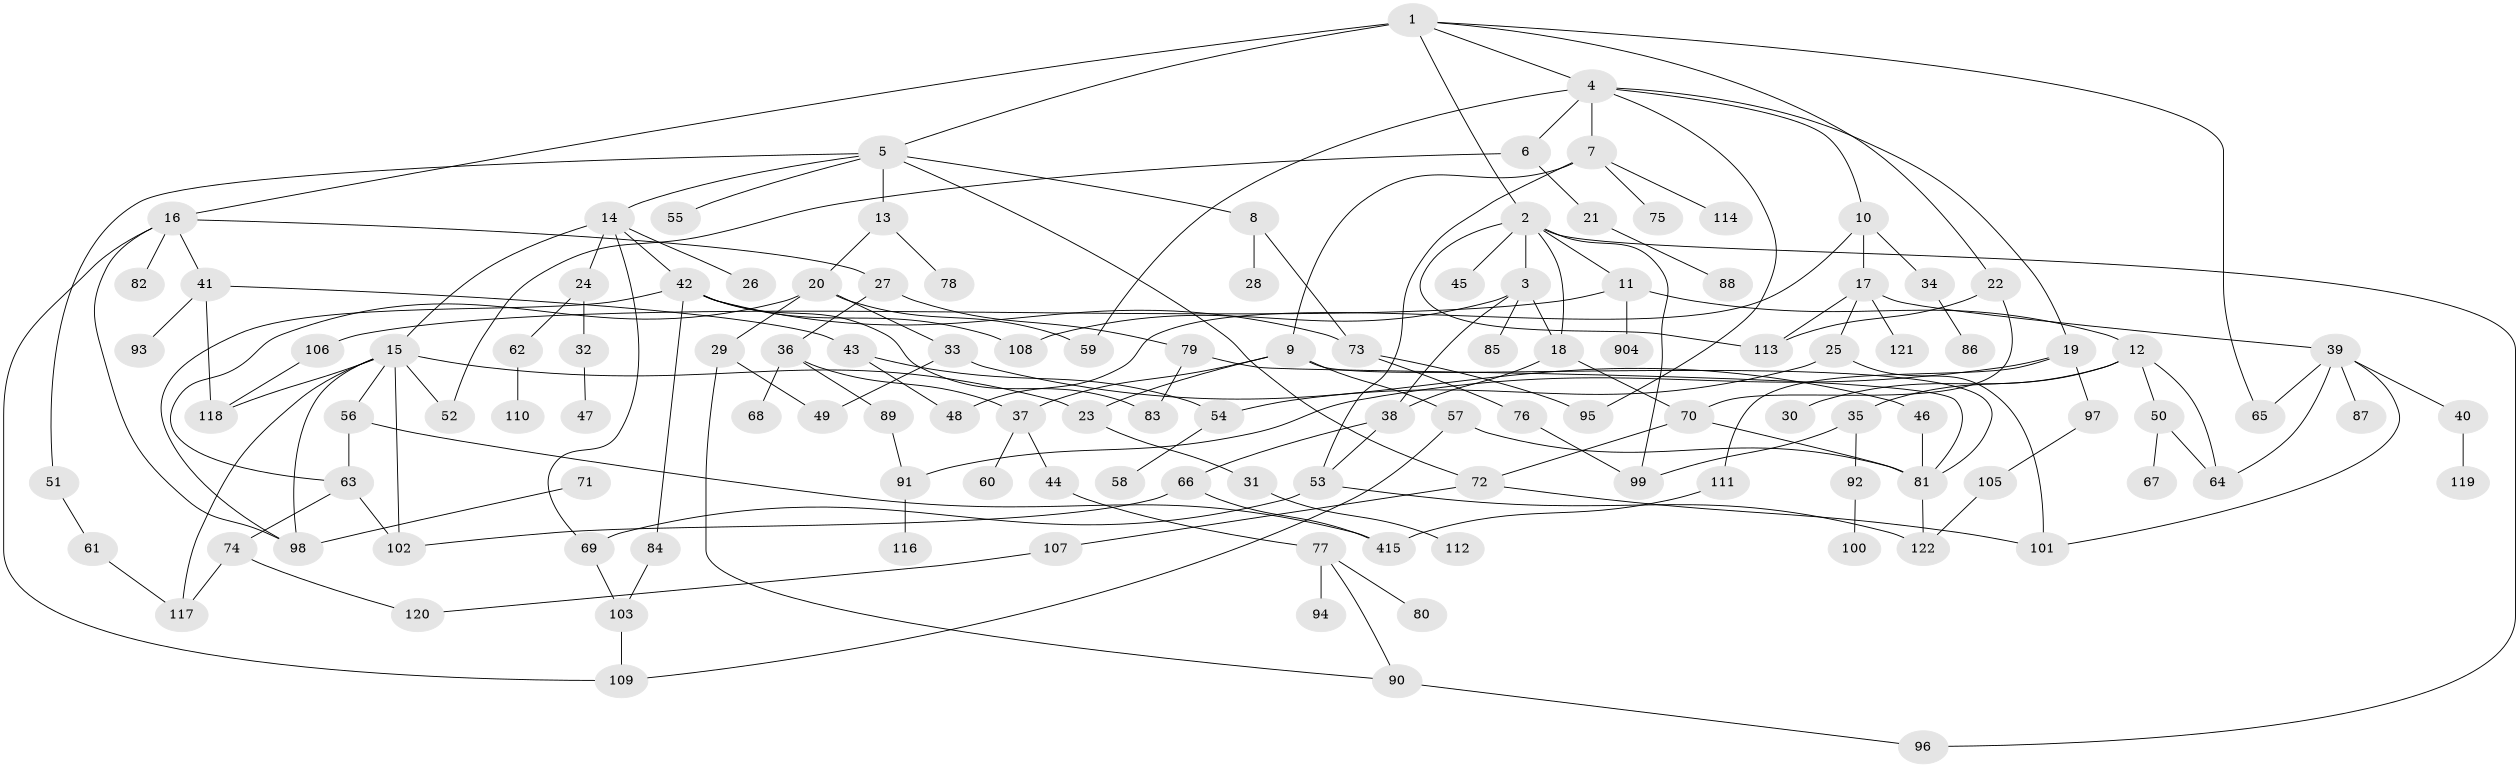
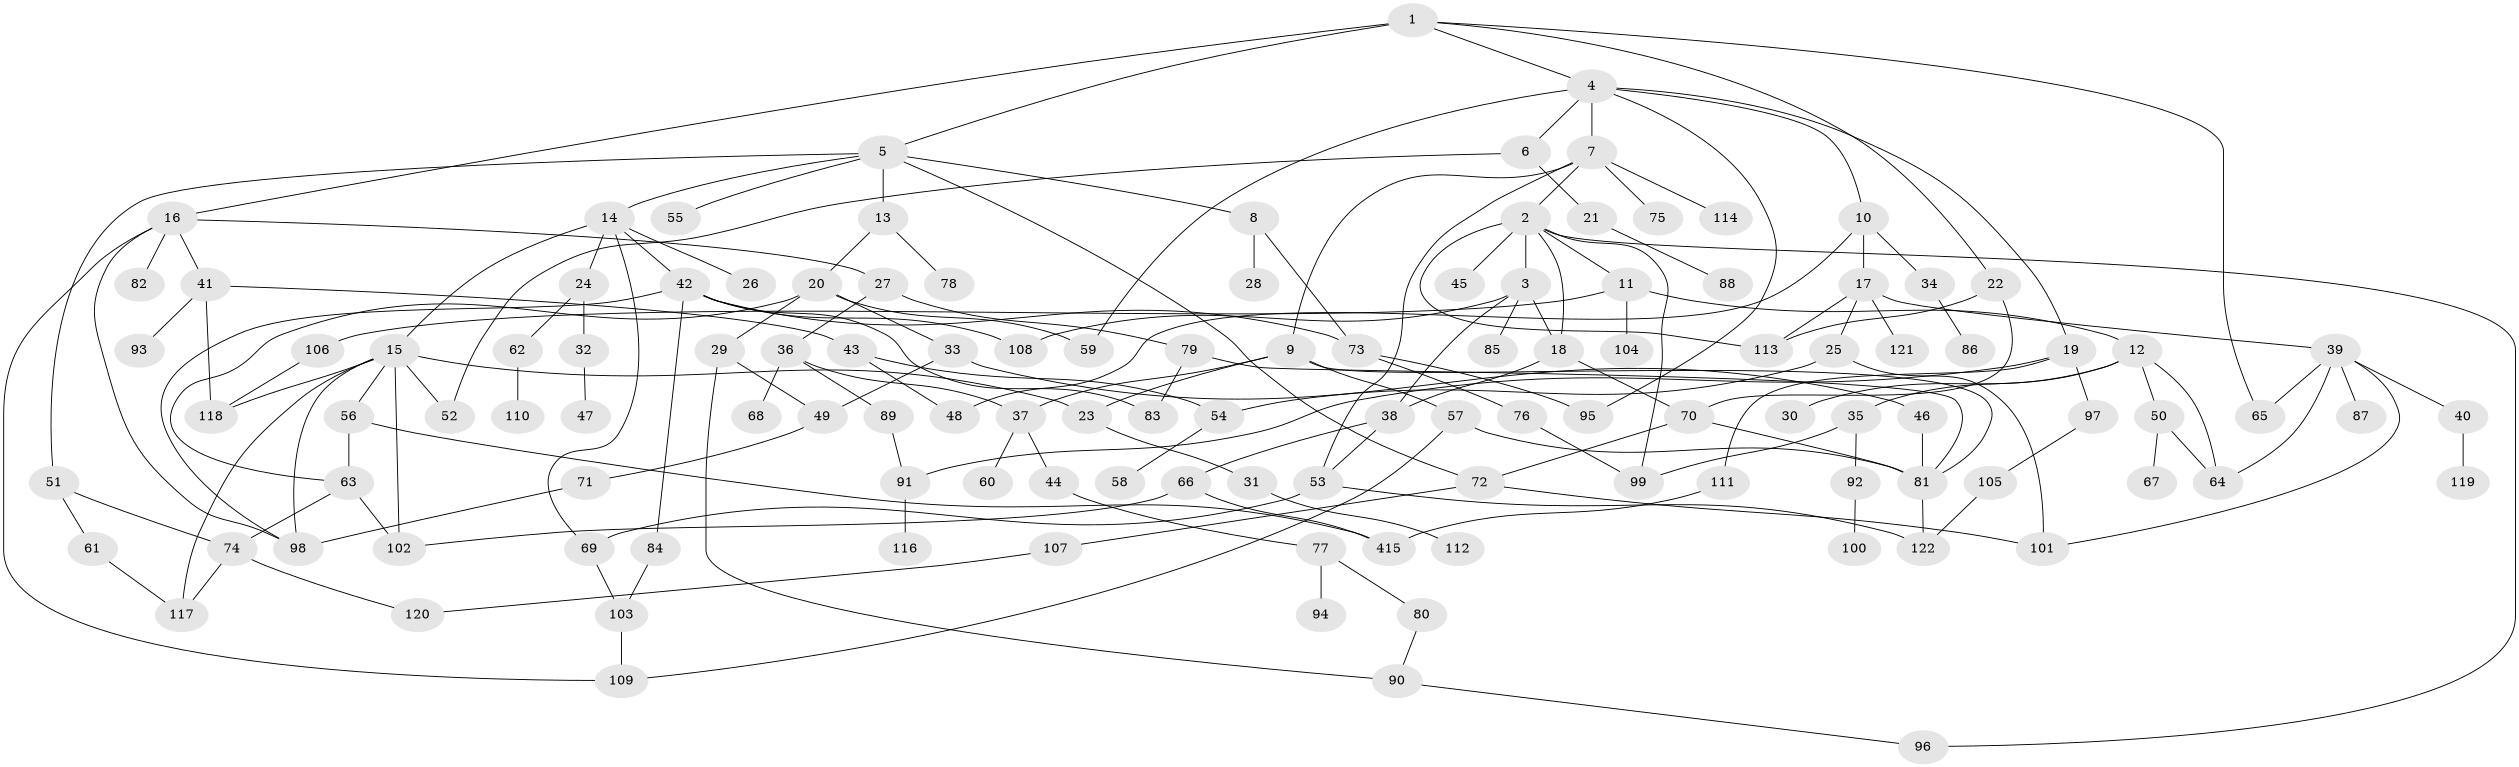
  graph {
    node [color=gray90 style=filled]
    1
    2
    4
    5
    16
    22
    65
    3
    11
    18
    45
    96
    99
    113
    6
    7
    10
    19
    59
    95
    8
    13
    14
    51
    55
    72
    98
    27
    41
    82
    109
    70
    38
    85
    108
    12
-   104 [label=904]
+   104
    106
    53
    66
    21
    52
    9
    75
    114
    17
    34
    48
    91
    97
    111
    28
    73
    20
    78
    15
    24
    26
    42
    69
    61
    74
    101
    107
    88
    23
    37
    57
    81
    122
    76
    31
    44
    60
    25
    39
    121
    86
    30
    35
    50
    64
    118
    92
    67
    29
    33
    63
    56
    102
    117
    32
    62
    83
    84
    103
    n97 [label=415]
    36
    79
    43
    93
    54
    40
    87
    116
    105
    49
    90
    46
    112
    47
    110
    58
    68
    89
    71
    100
    77
    119
    80
    94
    120
-   1 -- 2
+   7 -- 2
    1 -- 4
    1 -- 5
    1 -- 16
    1 -- 22
    1 -- 65
    2 -- 3
    2 -- 11
    2 -- 18
    2 -- 45
    2 -- 96
    2 -- 99
    2 -- 113
    4 -- 6
    4 -- 7
    4 -- 10
    4 -- 19
    4 -- 59
    4 -- 95
    5 -- 8
    5 -- 13
    5 -- 14
    5 -- 51
    5 -- 55
    5 -- 72
    16 -- 98
    16 -- 27
    16 -- 41
    16 -- 82
    16 -- 109
    22 -- 113
    22 -- 70
    3 -- 18
    3 -- 38
    3 -- 85
    3 -- 108
    11 -- 12
    11 -- 104
    11 -- 106
    18 -- 70
    18 -- 38
    6 -- 21
    6 -- 52
    7 -- 53
    7 -- 9
    7 -- 75
    7 -- 114
    10 -- 17
    10 -- 34
    10 -- 48
    19 -- 91
    19 -- 97
    19 -- 111
    8 -- 28
    8 -- 73
    13 -- 20
    13 -- 78
    14 -- 15
    14 -- 24
    14 -- 26
    14 -- 42
    14 -- 69
    51 -- 61
+   51 -- 74
    72 -- 101
    72 -- 107
    27 -- 36
    27 -- 79
    41 -- 118
    41 -- 43
    41 -- 93
    70 -- 72
    70 -- 81
    38 -- 53
    38 -- 66
    12 -- 30
    12 -- 35
    12 -- 50
    12 -- 64
    106 -- 118
    53 -- 69
    53 -- 122
    66 -- 102
    66 -- n97
    21 -- 88
    9 -- 23
    9 -- 37
    9 -- 57
    9 -- 81
    17 -- 113
    17 -- 25
    17 -- 39
    17 -- 121
    34 -- 86
    91 -- 116
    97 -- 105
    111 -- n97
    73 -- 95
    73 -- 76
    20 -- 59
    20 -- 29
    20 -- 33
    20 -- 63
    15 -- 98
    15 -- 52
    15 -- 23
    15 -- 118
    15 -- 56
    15 -- 102
    15 -- 117
    24 -- 32
    24 -- 62
    42 -- 98
    42 -- 108
    42 -- 73
    42 -- 83
    42 -- 84
    69 -- 103
    61 -- 117
    74 -- 117
    74 -- 120
    107 -- 120
    23 -- 31
    37 -- 44
    37 -- 60
    57 -- 109
    57 -- 81
    81 -- 122
    76 -- 99
    31 -- 112
    44 -- 77
    25 -- 101
    25 -- 54
    39 -- 65
    39 -- 101
    39 -- 64
    39 -- 40
    39 -- 87
    35 -- 99
    35 -- 92
    50 -- 64
    50 -- 67
    92 -- 100
    29 -- 49
    29 -- 90
    33 -- 49
    33 -- 46
    63 -- 74
    63 -- 102
    56 -- 63
    56 -- n97
    32 -- 47
    62 -- 110
    84 -- 103
    103 -- 109
    36 -- 37
    36 -- 68
    36 -- 89
    79 -- 81
    79 -- 83
    43 -- 48
    43 -- 54
    54 -- 58
    40 -- 119
    105 -- 122
+   49 -- 71
    90 -- 96
    46 -- 81
    89 -- 91
    71 -- 98
    77 -- 80
    77 -- 94
-   77 -- 90
+   80 -- 90
  }
